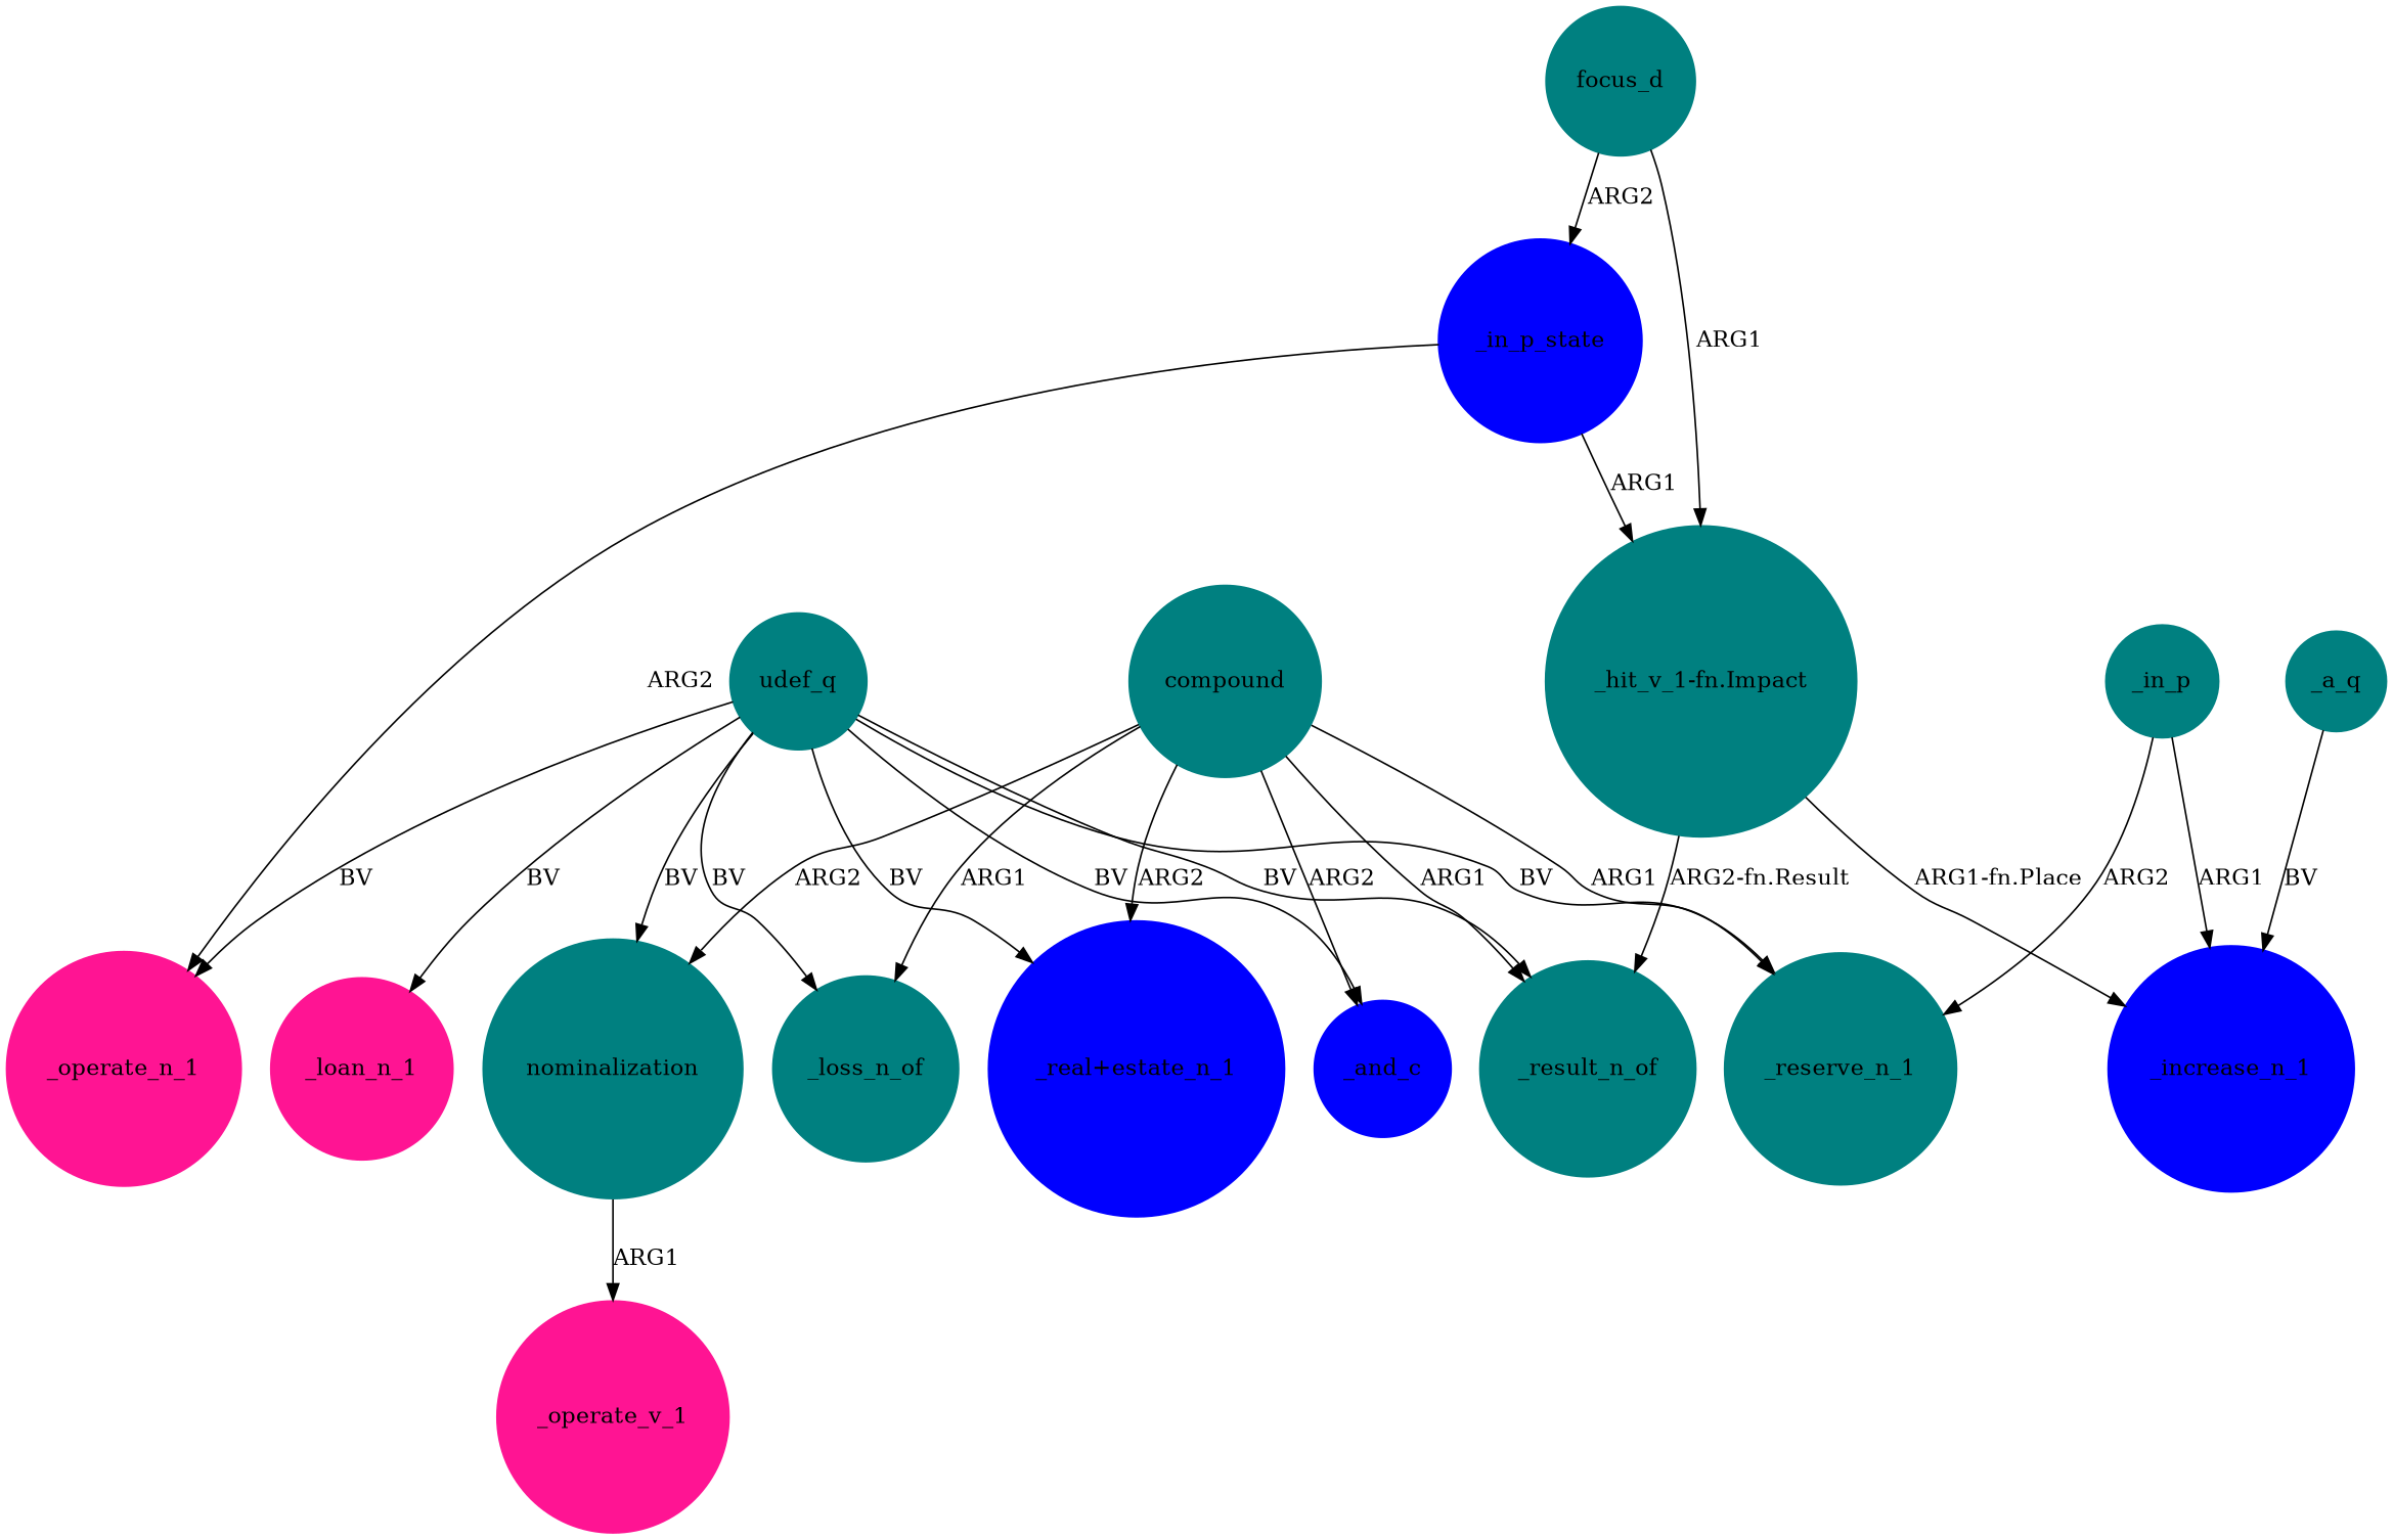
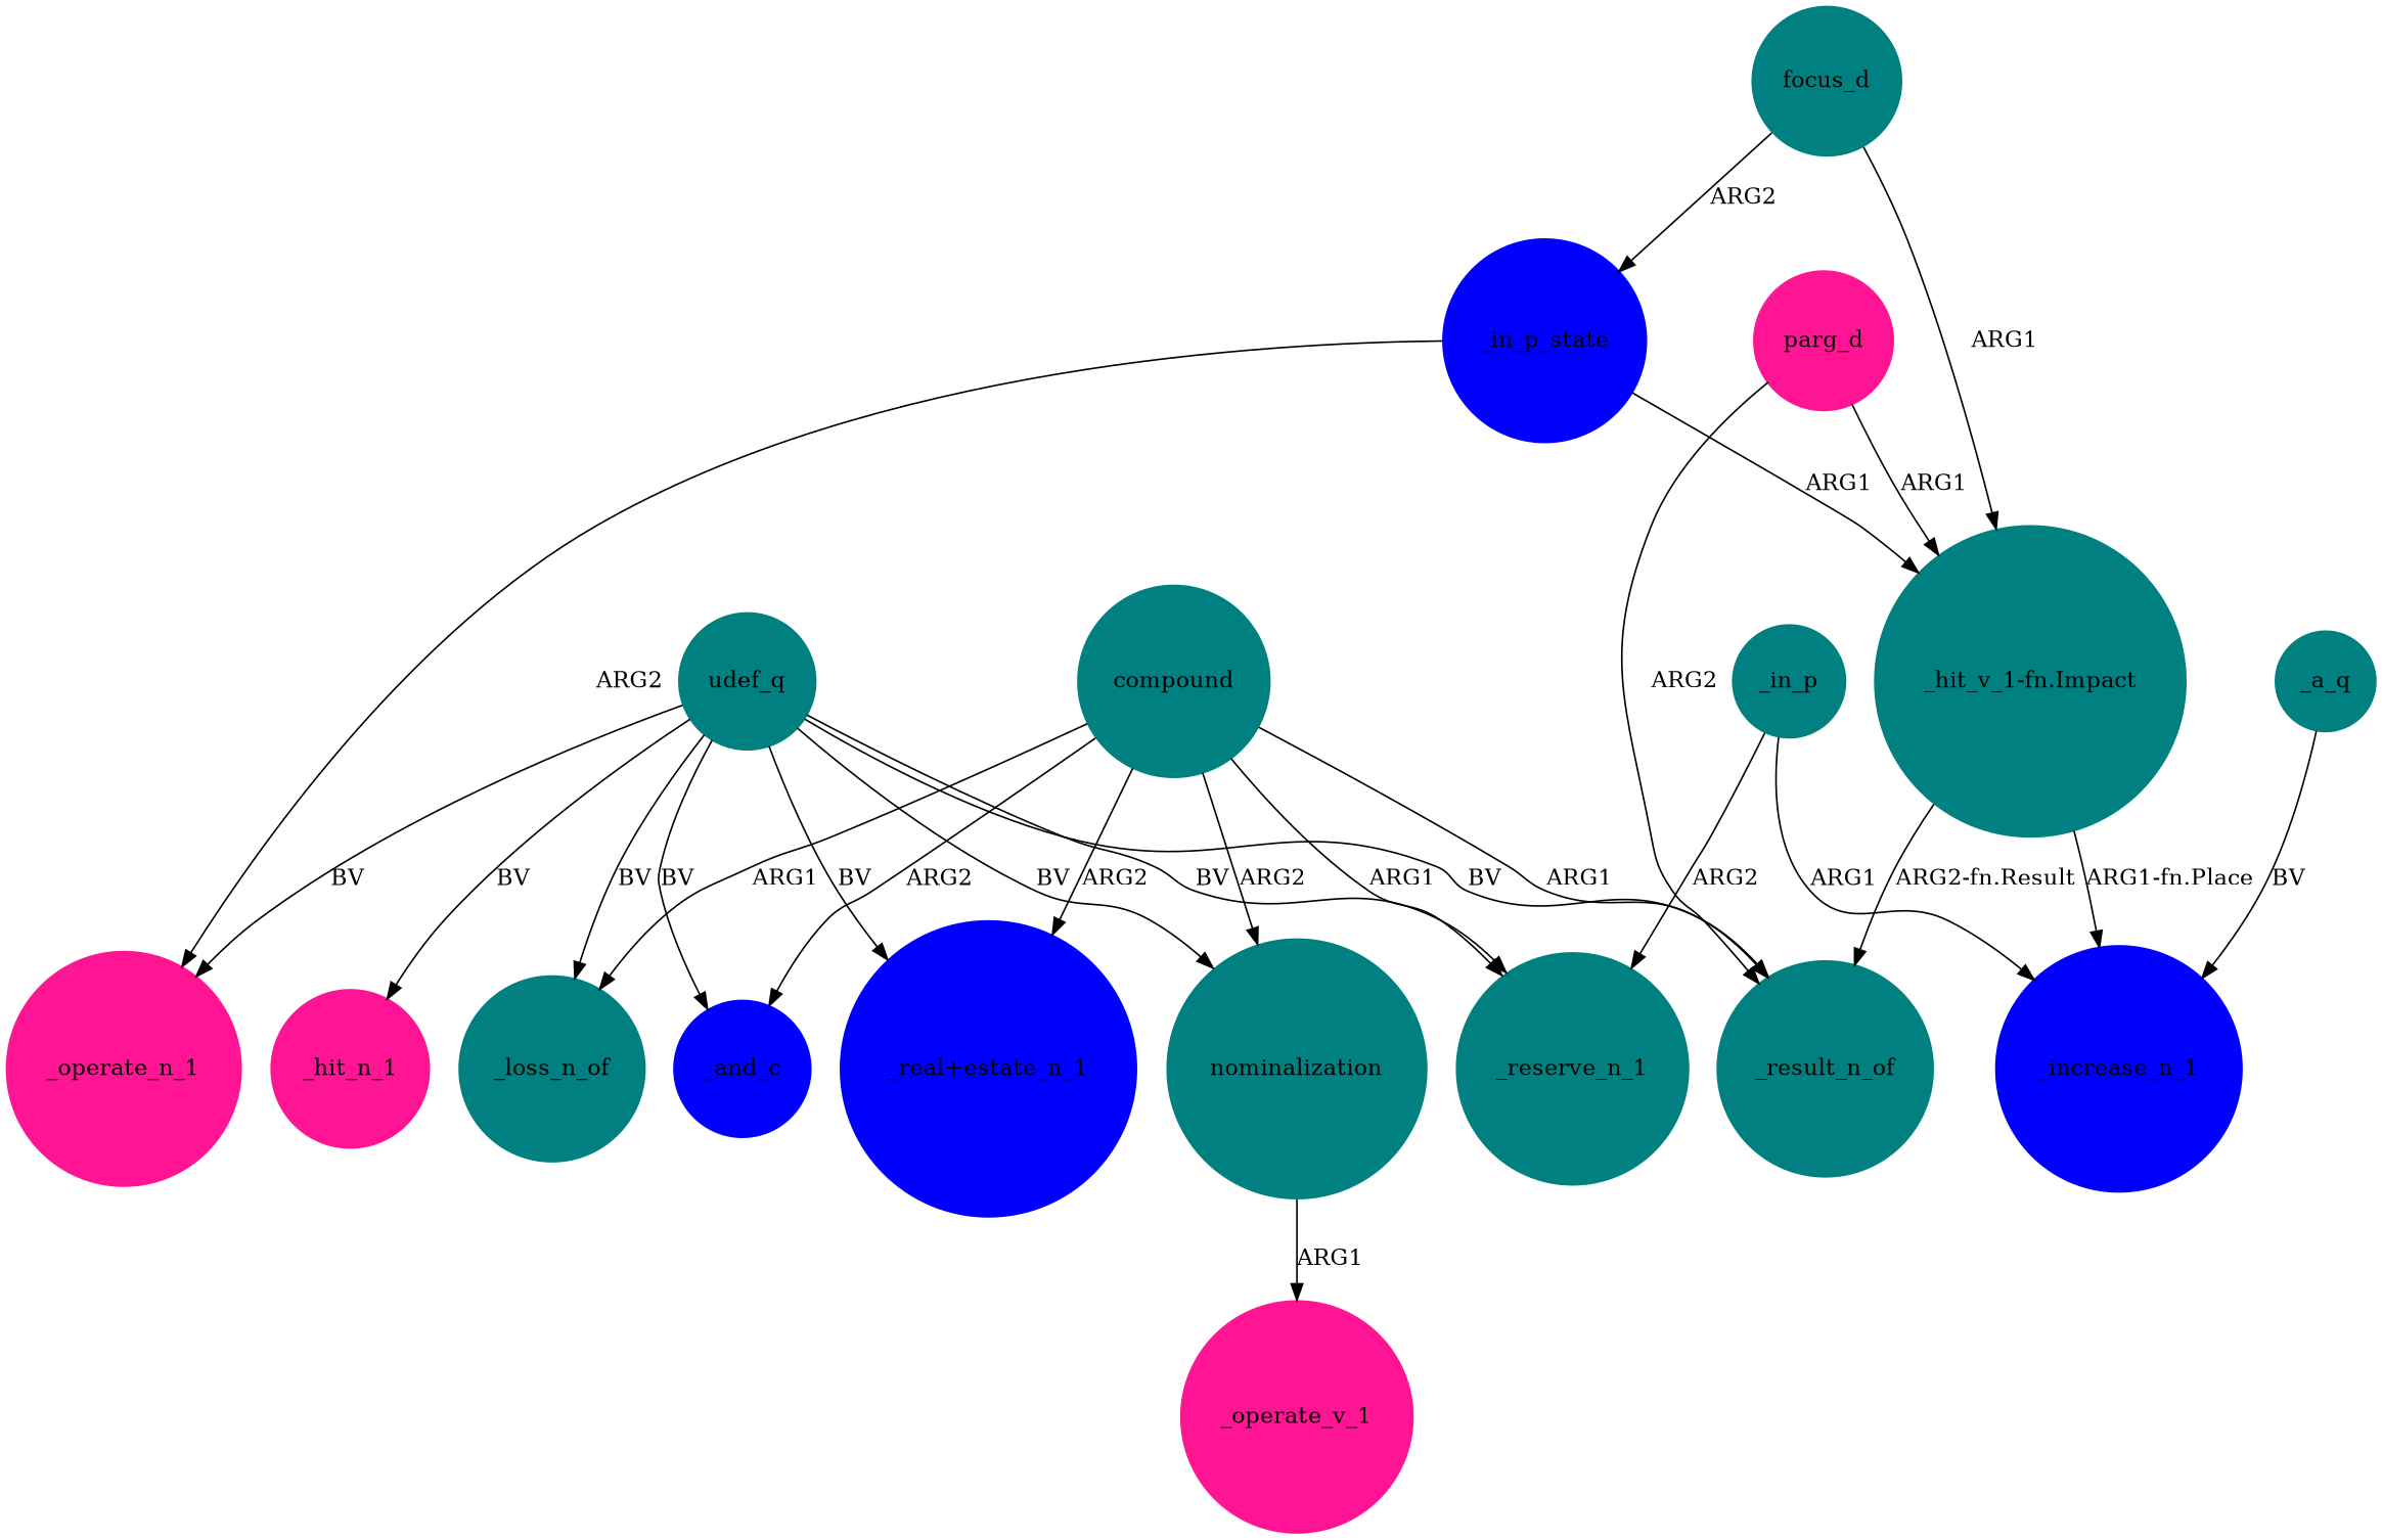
  digraph {
    node [color=teal shape=circle style=filled]
    _in_p_state [color=blue]
    focus_d
    "_hit_v_1-fn.Impact"
    n4 [color=deeppink label=_operate_n_1]
    _result_n_of
    _increase_n_1 [color=blue]
    udef_q
    _reserve_n_1
-   _loan_n_1 [color=deeppink]
+   _loan_n_1 [color=deeppink label=_hit_n_1]
    nominalization
    "_real+estate_n_1" [color=blue]
    _and_c [color=blue]
    _loss_n_of
    _operate_v_1 [color=deeppink]
+   parg_d [color=deeppink]
    compound
    _in_p
    _a_q
    _in_p_state -> "_hit_v_1-fn.Impact" [label=ARG1]
    _in_p_state -> n4 [label=ARG2]
    focus_d -> _in_p_state [label=ARG2]
    focus_d -> "_hit_v_1-fn.Impact" [label=ARG1]
    "_hit_v_1-fn.Impact" -> _result_n_of [label="ARG2-fn.Result"]
    "_hit_v_1-fn.Impact" -> _increase_n_1 [label="ARG1-fn.Place"]
    udef_q -> n4 [label=BV]
    udef_q -> _result_n_of [label=BV]
    udef_q -> _reserve_n_1 [label=BV]
    udef_q -> _loan_n_1 [label=BV]
    udef_q -> nominalization [label=BV]
    udef_q -> "_real+estate_n_1" [label=BV]
    udef_q -> _and_c [label=BV]
    udef_q -> _loss_n_of [label=BV]
    nominalization -> _operate_v_1 [label=ARG1]
+   parg_d -> "_hit_v_1-fn.Impact" [label=ARG1]
+   parg_d -> _result_n_of [label=ARG2]
    compound -> _result_n_of [label=ARG1]
    compound -> _reserve_n_1 [label=ARG1]
    compound -> nominalization [label=ARG2]
    compound -> "_real+estate_n_1" [label=ARG2]
    compound -> _and_c [label=ARG2]
    compound -> _loss_n_of [label=ARG1]
    _in_p -> _increase_n_1 [label=ARG1]
    _in_p -> _reserve_n_1 [label=ARG2]
    _a_q -> _increase_n_1 [label=BV]
  }
